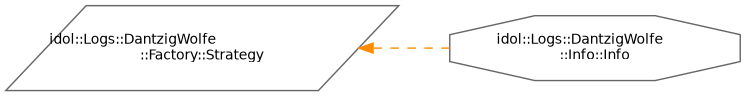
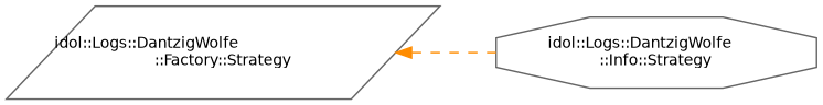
  digraph {
    rankdir=LR
    fontname="DejaVu Sans"
    node [color=grey40 fillcolor=white fontname="DejaVu Sans" fontsize=10 style=filled]
    n1 [height=0.2 label="idol::Logs::DantzigWolfe\l::Factory::Strategy" shape=parallelogram width=0.4]
-   n2 [height=0.2 label="idol::Logs::DantzigWolfe\l::Info::Info" shape=octagon width=0.4]
+   n2 [height=0.2 label="idol::Logs::DantzigWolfe\l::Info::Strategy" shape=octagon width=0.4]
    n1 -> n2 [color=darkorange dir=back fontname="DejaVu Sans" fontsize=10 labelfontname=Helvetica labelfontsize=10 style=dashed]
  }
